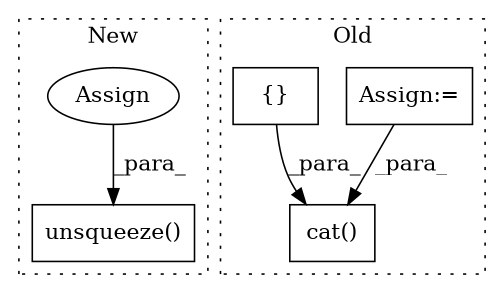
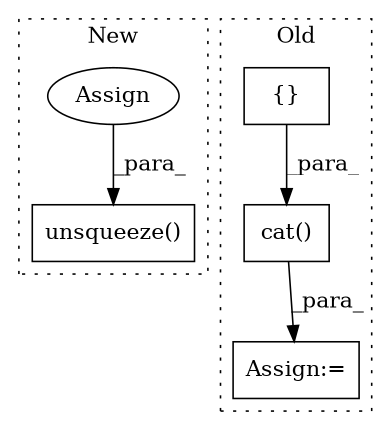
  digraph {
    node [a=75 shape=box]
    n1 [l="73,1" label="unsqueeze()" s="3139,3213"]
    n2 [a=76 l=1 label=Assign s=3212 shape=ellipse]
    n3 [l="10,10" label="cat()" s="2233,2257"]
    n4 [a=68 l=3 label="Assign:=" s=2230]
    n5 [a=59 l="1,0" label="{}" s="2243,2256"]
    subgraph cluster_1 {
      label=New
      style=dotted
      n1
      n2
    }
    subgraph cluster_2 {
      label=Old
      style=dotted
      n3
      n4
      n5
    }
    n2 -> n1 [label=_para_]
-   n4 -> n3 [label=_para_]
+   n3 -> n4 [label=_para_]
    n5 -> n3 [label=_para_]
  }
